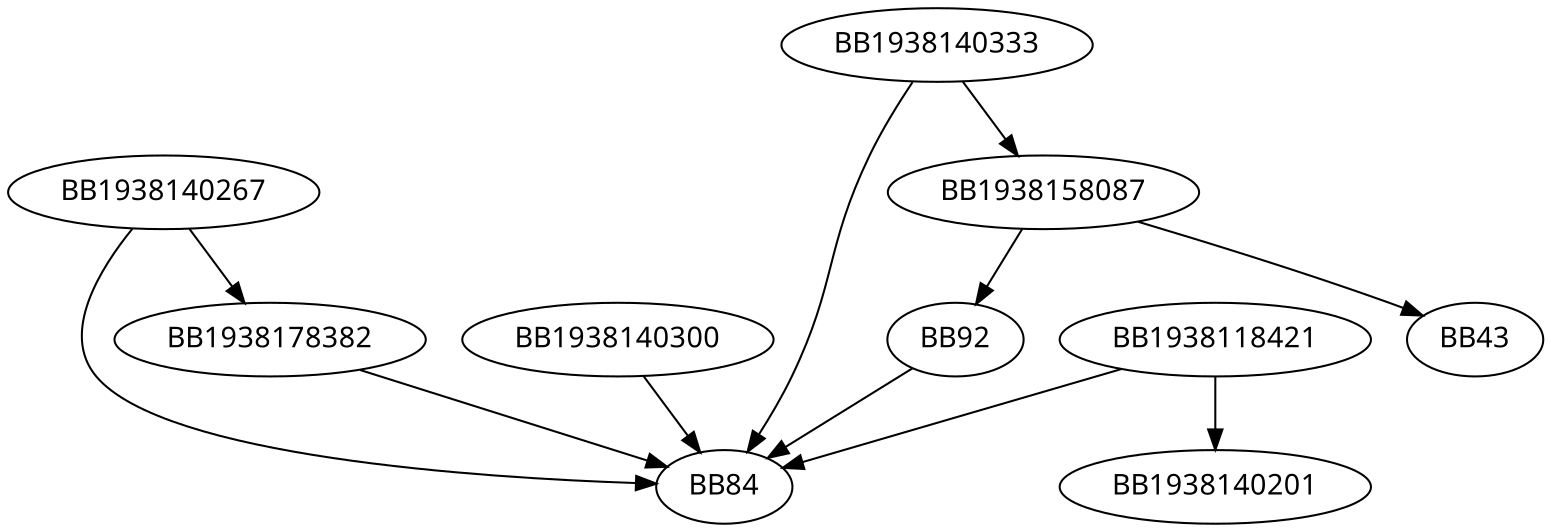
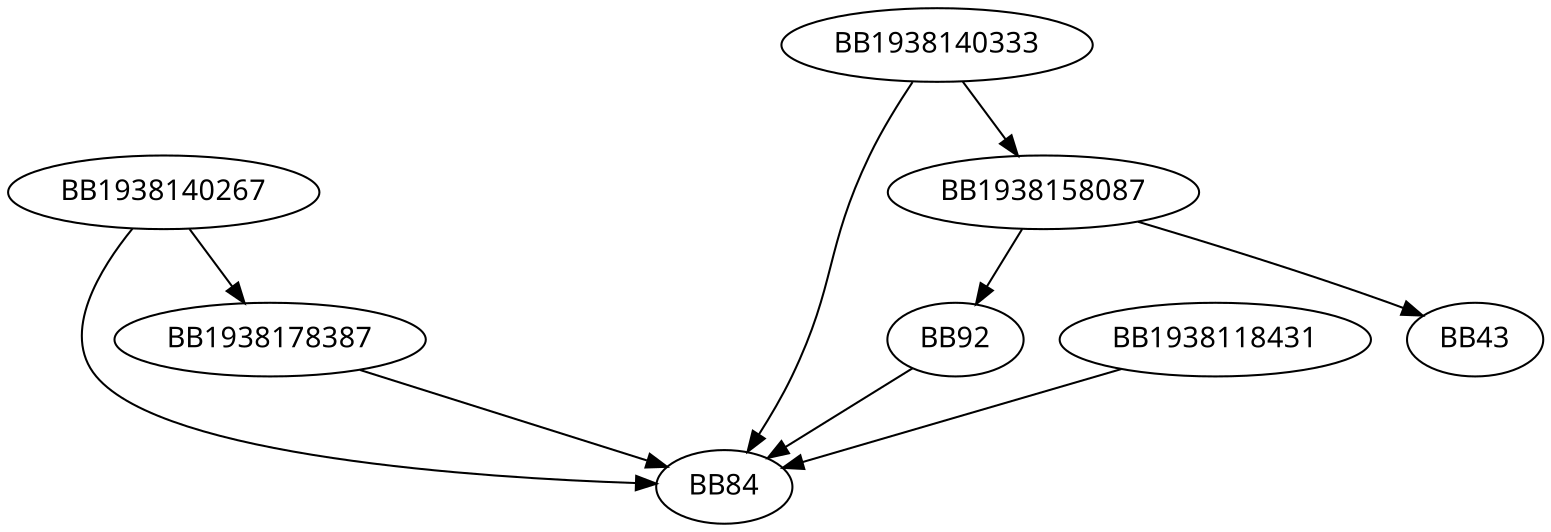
  digraph {
    fontname="Noto Sans"
    node [fontname="Noto Sans"]
    edge [fontname="Noto Sans"]
-   BB1938118421
+   BB1938118421 [label=BB1938118431]
    BB84
-   BB1938140201
    BB1938140267
-   BB1938178382
-   BB1938140300
+   BB1938178382 [label=BB1938178387]
    BB1938140333
    BB1938158087
    BB92
    n10 [label=BB43]
    BB1938118421 -> BB84
-   BB1938118421 -> BB1938140201
    BB1938140267 -> BB84
    BB1938140267 -> BB1938178382
    BB1938178382 -> BB84
-   BB1938140300 -> BB84
    BB1938140333 -> BB84
    BB1938140333 -> BB1938158087
    BB1938158087 -> BB92
    BB1938158087 -> n10
    BB92 -> BB84
  }
